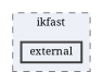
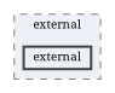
  digraph {
    compound=true
    rankdir=LR
    fontname="Noto Serif"
    n1 [color=grey25 fillcolor="#edf0f7" fontname="Noto Serif" fontsize=10 height=0.2 label=external shape=box style="filled,bold" width=0.4]
    subgraph cluster_1 {
      bgcolor="#edf0f7"
      fontsize=10
-     label=ikfast
+     label=external
      pencolor=grey50
      style="filled,dashed"
      n1
    }
  }
